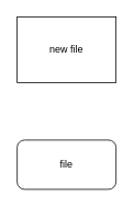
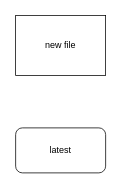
  <mxCell id="0" />
  <mxCell id="1" parent="0" />
  <mxCell id="2" value="new file" style="whiteSpace=wrap;html=1;rounded=0;" vertex="1" parent="1"><mxGeometry x="20" y="20" width="120" height="80" as="geometry" /></mxCell>
- <mxCell id="3" value="file" style="rounded=1;whiteSpace=wrap;html=1;" vertex="1" parent="1"><mxGeometry x="20" y="170" width="120" height="60" as="geometry" /></mxCell>
+ <mxCell id="3" value="latest" style="rounded=1;whiteSpace=wrap;html=1;" vertex="1" parent="1"><mxGeometry x="20" y="170" width="120" height="60" as="geometry" /></mxCell>
